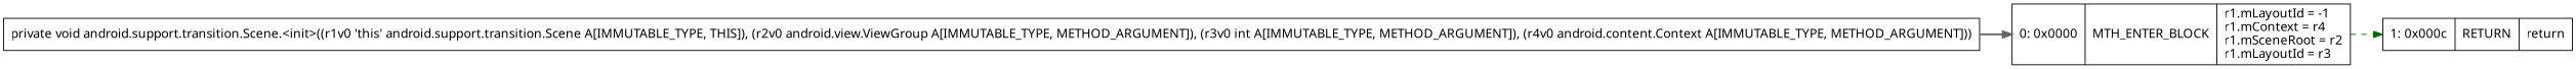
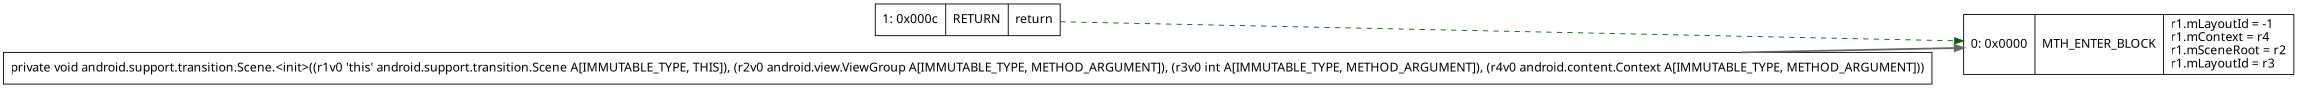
  digraph {
    rankdir=LR
    fontname="Noto Sans"
    node [shape=record fontname="Noto Sans"]
    edge [fontname="Noto Sans"]
    n1 [label="{0\:\ 0x0000|MTH_ENTER_BLOCK\l|r1.mLayoutId = \-1\lr1.mContext = r4\lr1.mSceneRoot = r2\lr1.mLayoutId = r3\l}"]
    n2 [label="{1\:\ 0x000c|RETURN\l|return\l}"]
    n3 [label="{private void android.support.transition.Scene.\<init\>((r1v0 'this' android.support.transition.Scene A[IMMUTABLE_TYPE, THIS]), (r2v0 android.view.ViewGroup A[IMMUTABLE_TYPE, METHOD_ARGUMENT]), (r3v0 int A[IMMUTABLE_TYPE, METHOD_ARGUMENT]), (r4v0 android.content.Context A[IMMUTABLE_TYPE, METHOD_ARGUMENT])) }"]
-   n1 -> n2 [color=darkgreen style=dashed]
+   n2 -> n1 [color=darkgreen style=dashed]
    n3 -> n1 [color=gray40 style=bold]
  }
